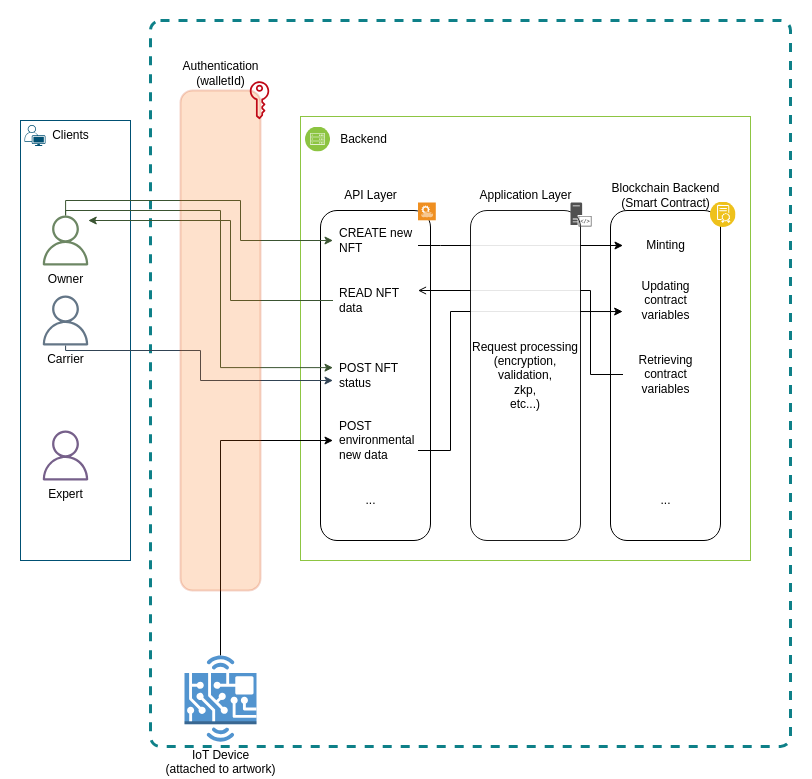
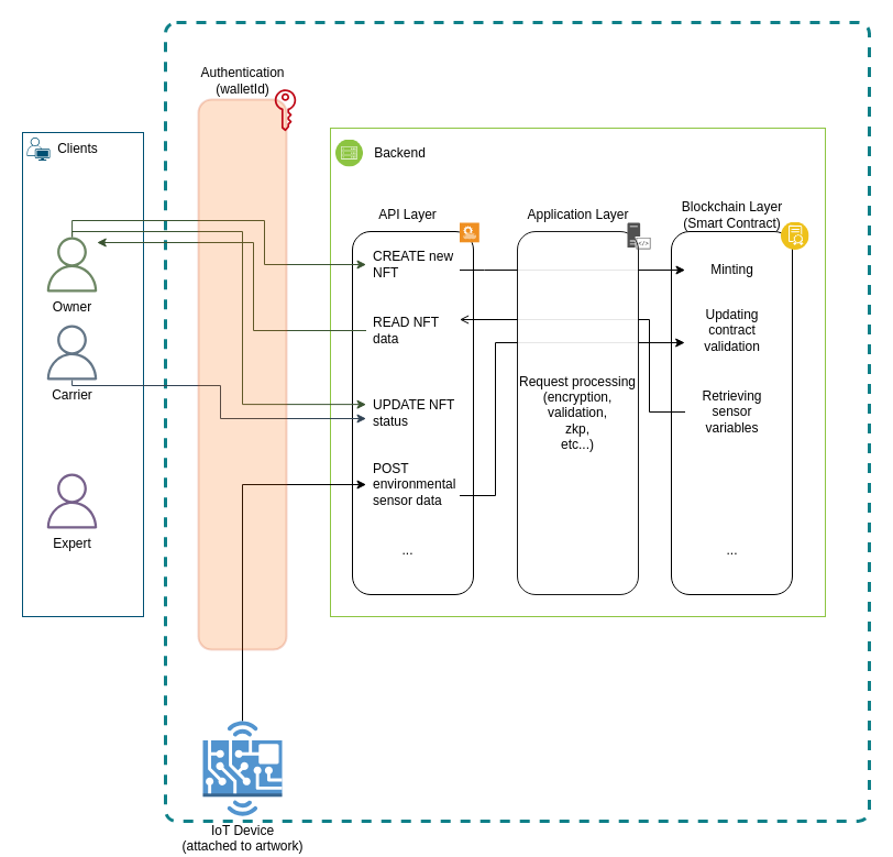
  <mxCell id="0" />
  <mxCell id="1" parent="0" />
  <mxCell id="2" value="" style="html=1;align=center;verticalAlign=top;rounded=1;absoluteArcSize=1;arcSize=20;dashed=1;whiteSpace=wrap;fillColor=none;strokeColor=#0e8088;strokeWidth=3;" vertex="1" parent="1"><mxGeometry x="150" y="20" width="640" height="726" as="geometry" /></mxCell>
  <mxCell id="3" value="" style="rounded=0;whiteSpace=wrap;html=1;fillColor=none;strokeColor=#8dc542;" vertex="1" parent="1"><mxGeometry x="300" y="116" width="450" height="444" as="geometry" /></mxCell>
  <mxCell id="4" style="edgeStyle=orthogonalEdgeStyle;rounded=0;orthogonalLoop=1;jettySize=auto;html=1;endArrow=open;" edge="1" parent="1" source="35" target="16"><mxGeometry relative="1" as="geometry"><Array as="points"><mxPoint x="590" y="374" /><mxPoint x="590" y="290" /></Array></mxGeometry></mxCell>
  <mxCell id="5" value="" style="rounded=0;whiteSpace=wrap;html=1;fillColor=none;strokeColor=#005073;" vertex="1" parent="1"><mxGeometry x="20" y="120" width="110" height="440" as="geometry" /></mxCell>
  <mxCell id="6" value="Clients" style="text;html=1;align=center;verticalAlign=middle;resizable=0;points=[];autosize=1;strokeColor=none;fillColor=none;" vertex="1" parent="1"><mxGeometry x="40" y="120" width="60" height="30" as="geometry" /></mxCell>
  <mxCell id="7" value="" style="edgeStyle=orthogonalEdgeStyle;rounded=0;orthogonalLoop=1;jettySize=auto;html=1;entryX=0;entryY=0.5;entryDx=0;entryDy=0;exitX=0.5;exitY=0;exitDx=0;exitDy=0;exitPerimeter=0;" edge="1" parent="1" source="27" target="12"><mxGeometry x="0.003" relative="1" as="geometry"><mxPoint x="300" y="670" as="sourcePoint" /><Array as="points"><mxPoint x="220" y="440" /></Array><mxPoint as="offset" /></mxGeometry></mxCell>
- <mxCell id="8" value="Blockchain Backend&lt;br&gt;(Smart Contract)" style="text;html=1;align=center;verticalAlign=middle;resizable=0;points=[];autosize=1;strokeColor=none;fillColor=none;" vertex="1" parent="1"><mxGeometry x="610" y="175" width="110" height="40" as="geometry" /></mxCell>
+ <mxCell id="8" value="Blockchain Layer&lt;br&gt;(Smart Contract)" style="text;html=1;align=center;verticalAlign=middle;resizable=0;points=[];autosize=1;strokeColor=none;fillColor=none;" vertex="1" parent="1"><mxGeometry x="610" y="175" width="110" height="40" as="geometry" /></mxCell>
  <mxCell id="9" value="API Layer" style="text;html=1;align=center;verticalAlign=middle;resizable=0;points=[];autosize=1;strokeColor=none;fillColor=none;" vertex="1" parent="1"><mxGeometry x="330" y="180" width="80" height="30" as="geometry" /></mxCell>
  <mxCell id="10" value="" style="rounded=1;whiteSpace=wrap;html=1;fillColor=none;" vertex="1" parent="1"><mxGeometry x="320" y="210" width="110" height="330" as="geometry" /></mxCell>
  <mxCell id="11" style="edgeStyle=orthogonalEdgeStyle;rounded=0;orthogonalLoop=1;jettySize=auto;html=1;entryX=-0.004;entryY=0.684;entryDx=0;entryDy=0;entryPerimeter=0;" edge="1" parent="1" source="12" target="25"><mxGeometry relative="1" as="geometry"><Array as="points"><mxPoint x="450" y="450" /><mxPoint x="450" y="311" /></Array></mxGeometry></mxCell>
- <mxCell id="12" value="POST environmental new data" style="text;strokeColor=none;fillColor=none;align=left;verticalAlign=middle;spacingLeft=4;spacingRight=4;overflow=hidden;points=[[0,0.5],[1,0.5]];portConstraint=eastwest;rotatable=0;whiteSpace=wrap;html=1;" vertex="1" parent="1"><mxGeometry x="332.5" y="410" width="85" height="60" as="geometry" /></mxCell>
+ <mxCell id="12" value="POST environmental sensor data" style="text;strokeColor=none;fillColor=none;align=left;verticalAlign=middle;spacingLeft=4;spacingRight=4;overflow=hidden;points=[[0,0.5],[1,0.5]];portConstraint=eastwest;rotatable=0;whiteSpace=wrap;html=1;" vertex="1" parent="1"><mxGeometry x="332.5" y="410" width="85" height="60" as="geometry" /></mxCell>
  <mxCell id="13" style="edgeStyle=orthogonalEdgeStyle;rounded=0;orthogonalLoop=1;jettySize=auto;html=1;" edge="1" parent="1" source="14" target="24"><mxGeometry relative="1" as="geometry"><Array as="points"><mxPoint x="440" y="245" /><mxPoint x="440" y="245" /></Array></mxGeometry></mxCell>
  <mxCell id="14" value="CREATE new NFT" style="text;strokeColor=none;fillColor=none;align=left;verticalAlign=middle;spacingLeft=4;spacingRight=4;overflow=hidden;points=[[0,0.5],[1,0.5]];portConstraint=eastwest;rotatable=0;whiteSpace=wrap;html=1;" vertex="1" parent="1"><mxGeometry x="332.5" y="210" width="85" height="60" as="geometry" /></mxCell>
- <mxCell id="15" value="POST NFT status" style="text;strokeColor=none;fillColor=none;align=left;verticalAlign=middle;spacingLeft=4;spacingRight=4;overflow=hidden;points=[[0,0.5],[1,0.5]];portConstraint=eastwest;rotatable=0;whiteSpace=wrap;html=1;" vertex="1" parent="1"><mxGeometry x="332.5" y="345" width="85" height="60" as="geometry" /></mxCell>
+ <mxCell id="15" value="UPDATE NFT status" style="text;strokeColor=none;fillColor=none;align=left;verticalAlign=middle;spacingLeft=4;spacingRight=4;overflow=hidden;points=[[0,0.5],[1,0.5]];portConstraint=eastwest;rotatable=0;whiteSpace=wrap;html=1;" vertex="1" parent="1"><mxGeometry x="332.5" y="345" width="85" height="60" as="geometry" /></mxCell>
  <mxCell id="16" value="READ NFT data" style="text;strokeColor=none;fillColor=none;align=left;verticalAlign=middle;spacingLeft=4;spacingRight=4;overflow=hidden;points=[[0,0.5],[1,0.5]];portConstraint=eastwest;rotatable=0;whiteSpace=wrap;html=1;" vertex="1" parent="1"><mxGeometry x="332.5" y="270" width="85" height="60" as="geometry" /></mxCell>
  <mxCell id="17" style="edgeStyle=orthogonalEdgeStyle;rounded=0;orthogonalLoop=1;jettySize=auto;html=1;entryX=0;entryY=0.5;entryDx=0;entryDy=0;fillColor=#6d8764;strokeColor=#3A5431;" edge="1" parent="1" source="20" target="14"><mxGeometry relative="1" as="geometry"><Array as="points"><mxPoint x="240" y="200" /><mxPoint x="240" y="240" /></Array></mxGeometry></mxCell>
  <mxCell id="18" style="edgeStyle=orthogonalEdgeStyle;rounded=0;orthogonalLoop=1;jettySize=auto;html=1;entryX=0;entryY=0.369;entryDx=0;entryDy=0;fillColor=#6d8764;strokeColor=#3A5431;entryPerimeter=0;" edge="1" parent="1" source="20" target="15"><mxGeometry relative="1" as="geometry"><Array as="points"><mxPoint x="220" y="210" /><mxPoint x="220" y="367" /></Array></mxGeometry></mxCell>
  <mxCell id="19" style="edgeStyle=orthogonalEdgeStyle;rounded=0;orthogonalLoop=1;jettySize=auto;html=1;entryX=0;entryY=0.5;entryDx=0;entryDy=0;fillColor=#6d8764;strokeColor=#3A5431;startArrow=classic;startFill=1;endArrow=none;endFill=0;" edge="1" parent="1" source="20" target="16"><mxGeometry relative="1" as="geometry"><Array as="points"><mxPoint x="230" y="220" /><mxPoint x="230" y="300" /></Array></mxGeometry></mxCell>
  <mxCell id="20" value="&lt;font color=&quot;#000000&quot;&gt;Owner&lt;/font&gt;" style="sketch=0;outlineConnect=0;fillColor=#6d8764;strokeColor=#3A5431;dashed=0;verticalLabelPosition=bottom;verticalAlign=top;align=center;html=1;fontSize=12;fontStyle=0;aspect=fixed;pointerEvents=1;shape=mxgraph.aws4.user;fontColor=#ffffff;" vertex="1" parent="1"><mxGeometry x="40" y="215" width="50" height="50" as="geometry" /></mxCell>
  <mxCell id="21" style="edgeStyle=orthogonalEdgeStyle;rounded=0;orthogonalLoop=1;jettySize=auto;html=1;fillColor=#647687;strokeColor=#314354;" edge="1" parent="1" source="22" target="15"><mxGeometry relative="1" as="geometry"><Array as="points"><mxPoint x="200" y="350" /><mxPoint x="200" y="380" /></Array></mxGeometry></mxCell>
  <mxCell id="22" value="&lt;font color=&quot;#000000&quot;&gt;Carrier&lt;/font&gt;" style="sketch=0;outlineConnect=0;fontColor=#ffffff;fillColor=#647687;strokeColor=#314354;dashed=0;verticalLabelPosition=bottom;verticalAlign=top;align=center;html=1;fontSize=12;fontStyle=0;aspect=fixed;pointerEvents=1;shape=mxgraph.aws4.user;" vertex="1" parent="1"><mxGeometry x="40" y="295" width="50" height="50" as="geometry" /></mxCell>
  <mxCell id="23" value="" style="rounded=1;whiteSpace=wrap;html=1;fillColor=none;" vertex="1" parent="1"><mxGeometry x="610" y="210" width="110" height="330" as="geometry" /></mxCell>
  <mxCell id="24" value="Minting" style="text;strokeColor=none;fillColor=none;align=center;verticalAlign=middle;spacingLeft=4;spacingRight=4;overflow=hidden;points=[[0,0.5],[1,0.5]];portConstraint=eastwest;rotatable=0;whiteSpace=wrap;html=1;" vertex="1" parent="1"><mxGeometry x="622.5" y="215" width="85" height="60" as="geometry" /></mxCell>
- <mxCell id="25" value="Updating contract variables" style="text;strokeColor=none;fillColor=none;align=center;verticalAlign=middle;spacingLeft=4;spacingRight=4;overflow=hidden;points=[[0,0.5],[1,0.5]];portConstraint=eastwest;rotatable=0;whiteSpace=wrap;html=1;" vertex="1" parent="1"><mxGeometry x="622.5" y="270" width="85" height="60" as="geometry" /></mxCell>
+ <mxCell id="25" value="Updating contract validation" style="text;strokeColor=none;fillColor=none;align=center;verticalAlign=middle;spacingLeft=4;spacingRight=4;overflow=hidden;points=[[0,0.5],[1,0.5]];portConstraint=eastwest;rotatable=0;whiteSpace=wrap;html=1;" vertex="1" parent="1"><mxGeometry x="622.5" y="270" width="85" height="60" as="geometry" /></mxCell>
  <mxCell id="26" value="..." style="text;strokeColor=none;fillColor=none;align=center;verticalAlign=middle;spacingLeft=4;spacingRight=4;overflow=hidden;points=[[0,0.5],[1,0.5]];portConstraint=eastwest;rotatable=0;whiteSpace=wrap;html=1;" vertex="1" parent="1"><mxGeometry x="622.5" y="470" width="85" height="60" as="geometry" /></mxCell>
  <mxCell id="27" value="IoT Device&lt;br&gt;(attached to artwork)" style="outlineConnect=0;dashed=0;verticalLabelPosition=bottom;verticalAlign=top;align=center;html=1;shape=mxgraph.aws3.hardware_board;fillColor=#5294CF;gradientColor=none;labelPosition=center;" vertex="1" parent="1"><mxGeometry x="184" y="655" width="72" height="86.14" as="geometry" /></mxCell>
  <mxCell id="28" value="&lt;font color=&quot;#000000&quot;&gt;Expert&lt;br&gt;&lt;/font&gt;" style="sketch=0;outlineConnect=0;fontColor=#ffffff;fillColor=#76608a;strokeColor=#432D57;dashed=0;verticalLabelPosition=bottom;verticalAlign=top;align=center;html=1;fontSize=12;fontStyle=0;aspect=fixed;pointerEvents=1;shape=mxgraph.aws4.user;" vertex="1" parent="1"><mxGeometry x="40" y="430" width="50" height="50" as="geometry" /></mxCell>
  <mxCell id="29" value="Backend" style="text;html=1;align=center;verticalAlign=middle;resizable=0;points=[];autosize=1;strokeColor=none;fillColor=none;" vertex="1" parent="1"><mxGeometry x="327.5" y="124" width="70" height="30" as="geometry" /></mxCell>
  <mxCell id="30" value="" style="rounded=1;whiteSpace=wrap;html=1;fillColor=#fa6800;fontColor=#000000;strokeColor=#C73500;opacity=20;strokeWidth=2;" vertex="1" parent="1"><mxGeometry x="180" y="90" width="80" height="500" as="geometry" /></mxCell>
  <mxCell id="31" value="Authentication&lt;br&gt;(walletId)" style="text;html=1;align=center;verticalAlign=middle;resizable=0;points=[];autosize=1;strokeColor=none;fillColor=none;" vertex="1" parent="1"><mxGeometry x="170" y="53" width="100" height="40" as="geometry" /></mxCell>
  <mxCell id="32" value="Request processing&lt;br&gt;(encryption, validation,&lt;br&gt;zkp,&lt;br&gt;etc...)" style="rounded=1;whiteSpace=wrap;html=1;fillColor=default;opacity=90;" vertex="1" parent="1"><mxGeometry x="470" y="210" width="110" height="330" as="geometry" /></mxCell>
  <mxCell id="33" value="Application Layer" style="text;html=1;align=center;verticalAlign=middle;resizable=0;points=[];autosize=1;strokeColor=none;fillColor=none;" vertex="1" parent="1"><mxGeometry x="465" y="180" width="120" height="30" as="geometry" /></mxCell>
  <mxCell id="34" value="..." style="text;strokeColor=none;fillColor=none;align=center;verticalAlign=middle;spacingLeft=4;spacingRight=4;overflow=hidden;points=[[0,0.5],[1,0.5]];portConstraint=eastwest;rotatable=0;whiteSpace=wrap;html=1;" vertex="1" parent="1"><mxGeometry x="327.5" y="470" width="85" height="60" as="geometry" /></mxCell>
- <mxCell id="35" value="Retrieving contract variables" style="text;strokeColor=none;fillColor=none;align=center;verticalAlign=middle;spacingLeft=4;spacingRight=4;overflow=hidden;points=[[0,0.5],[1,0.5]];portConstraint=eastwest;rotatable=0;whiteSpace=wrap;html=1;" vertex="1" parent="1"><mxGeometry x="622.5" y="344" width="85" height="60" as="geometry" /></mxCell>
+ <mxCell id="35" value="Retrieving sensor variables" style="text;strokeColor=none;fillColor=none;align=center;verticalAlign=middle;spacingLeft=4;spacingRight=4;overflow=hidden;points=[[0,0.5],[1,0.5]];portConstraint=eastwest;rotatable=0;whiteSpace=wrap;html=1;" vertex="1" parent="1"><mxGeometry x="622.5" y="344" width="85" height="60" as="geometry" /></mxCell>
  <mxCell id="36" value="" style="image;aspect=fixed;perimeter=ellipsePerimeter;html=1;align=center;shadow=0;dashed=0;fontColor=#4277BB;labelBackgroundColor=default;fontSize=12;spacingTop=3;image=img/lib/ibm/infrastructure/mobile_backend.svg;" vertex="1" parent="1"><mxGeometry x="305" y="126.5" width="25" height="25" as="geometry" /></mxCell>
  <mxCell id="37" value="" style="points=[[0.35,0,0],[0.98,0.51,0],[1,0.71,0],[0.67,1,0],[0,0.795,0],[0,0.65,0]];verticalLabelPosition=bottom;sketch=0;html=1;verticalAlign=top;aspect=fixed;align=center;pointerEvents=1;shape=mxgraph.cisco19.user;fillColor=#005073;strokeColor=none;" vertex="1" parent="1"><mxGeometry x="24" y="124.5" width="21" height="21" as="geometry" /></mxCell>
  <mxCell id="38" value="" style="image;aspect=fixed;perimeter=ellipsePerimeter;html=1;align=center;shadow=0;dashed=0;fontColor=#4277BB;labelBackgroundColor=default;fontSize=12;spacingTop=3;image=img/lib/ibm/blockchain/smart_contract.svg;" vertex="1" parent="1"><mxGeometry x="710" y="201.5" width="25.5" height="25.5" as="geometry" /></mxCell>
  <mxCell id="39" value="" style="sketch=0;pointerEvents=1;shadow=0;dashed=0;html=1;strokeColor=none;fillColor=#505050;labelPosition=center;verticalLabelPosition=bottom;verticalAlign=top;outlineConnect=0;align=center;shape=mxgraph.office.servers.server_side_code;" vertex="1" parent="1"><mxGeometry x="570" y="202" width="21" height="24" as="geometry" /></mxCell>
  <mxCell id="40" value="" style="shadow=0;dashed=0;html=1;strokeColor=none;fillColor=#EF8F21;labelPosition=center;verticalLabelPosition=bottom;verticalAlign=top;align=center;outlineConnect=0;shape=mxgraph.veeam.2d.restful_apis;" vertex="1" parent="1"><mxGeometry x="417.5" y="202" width="17.8" height="17.8" as="geometry" /></mxCell>
  <mxCell id="41" value="" style="sketch=0;outlineConnect=0;fontColor=#232F3E;gradientColor=none;fillColor=#BF0816;strokeColor=none;dashed=0;verticalLabelPosition=bottom;verticalAlign=top;align=center;html=1;fontSize=12;fontStyle=0;aspect=fixed;pointerEvents=1;shape=mxgraph.aws4.addon;rotation=90;" vertex="1" parent="1"><mxGeometry x="240" y="90" width="38" height="19.49" as="geometry" /></mxCell>
